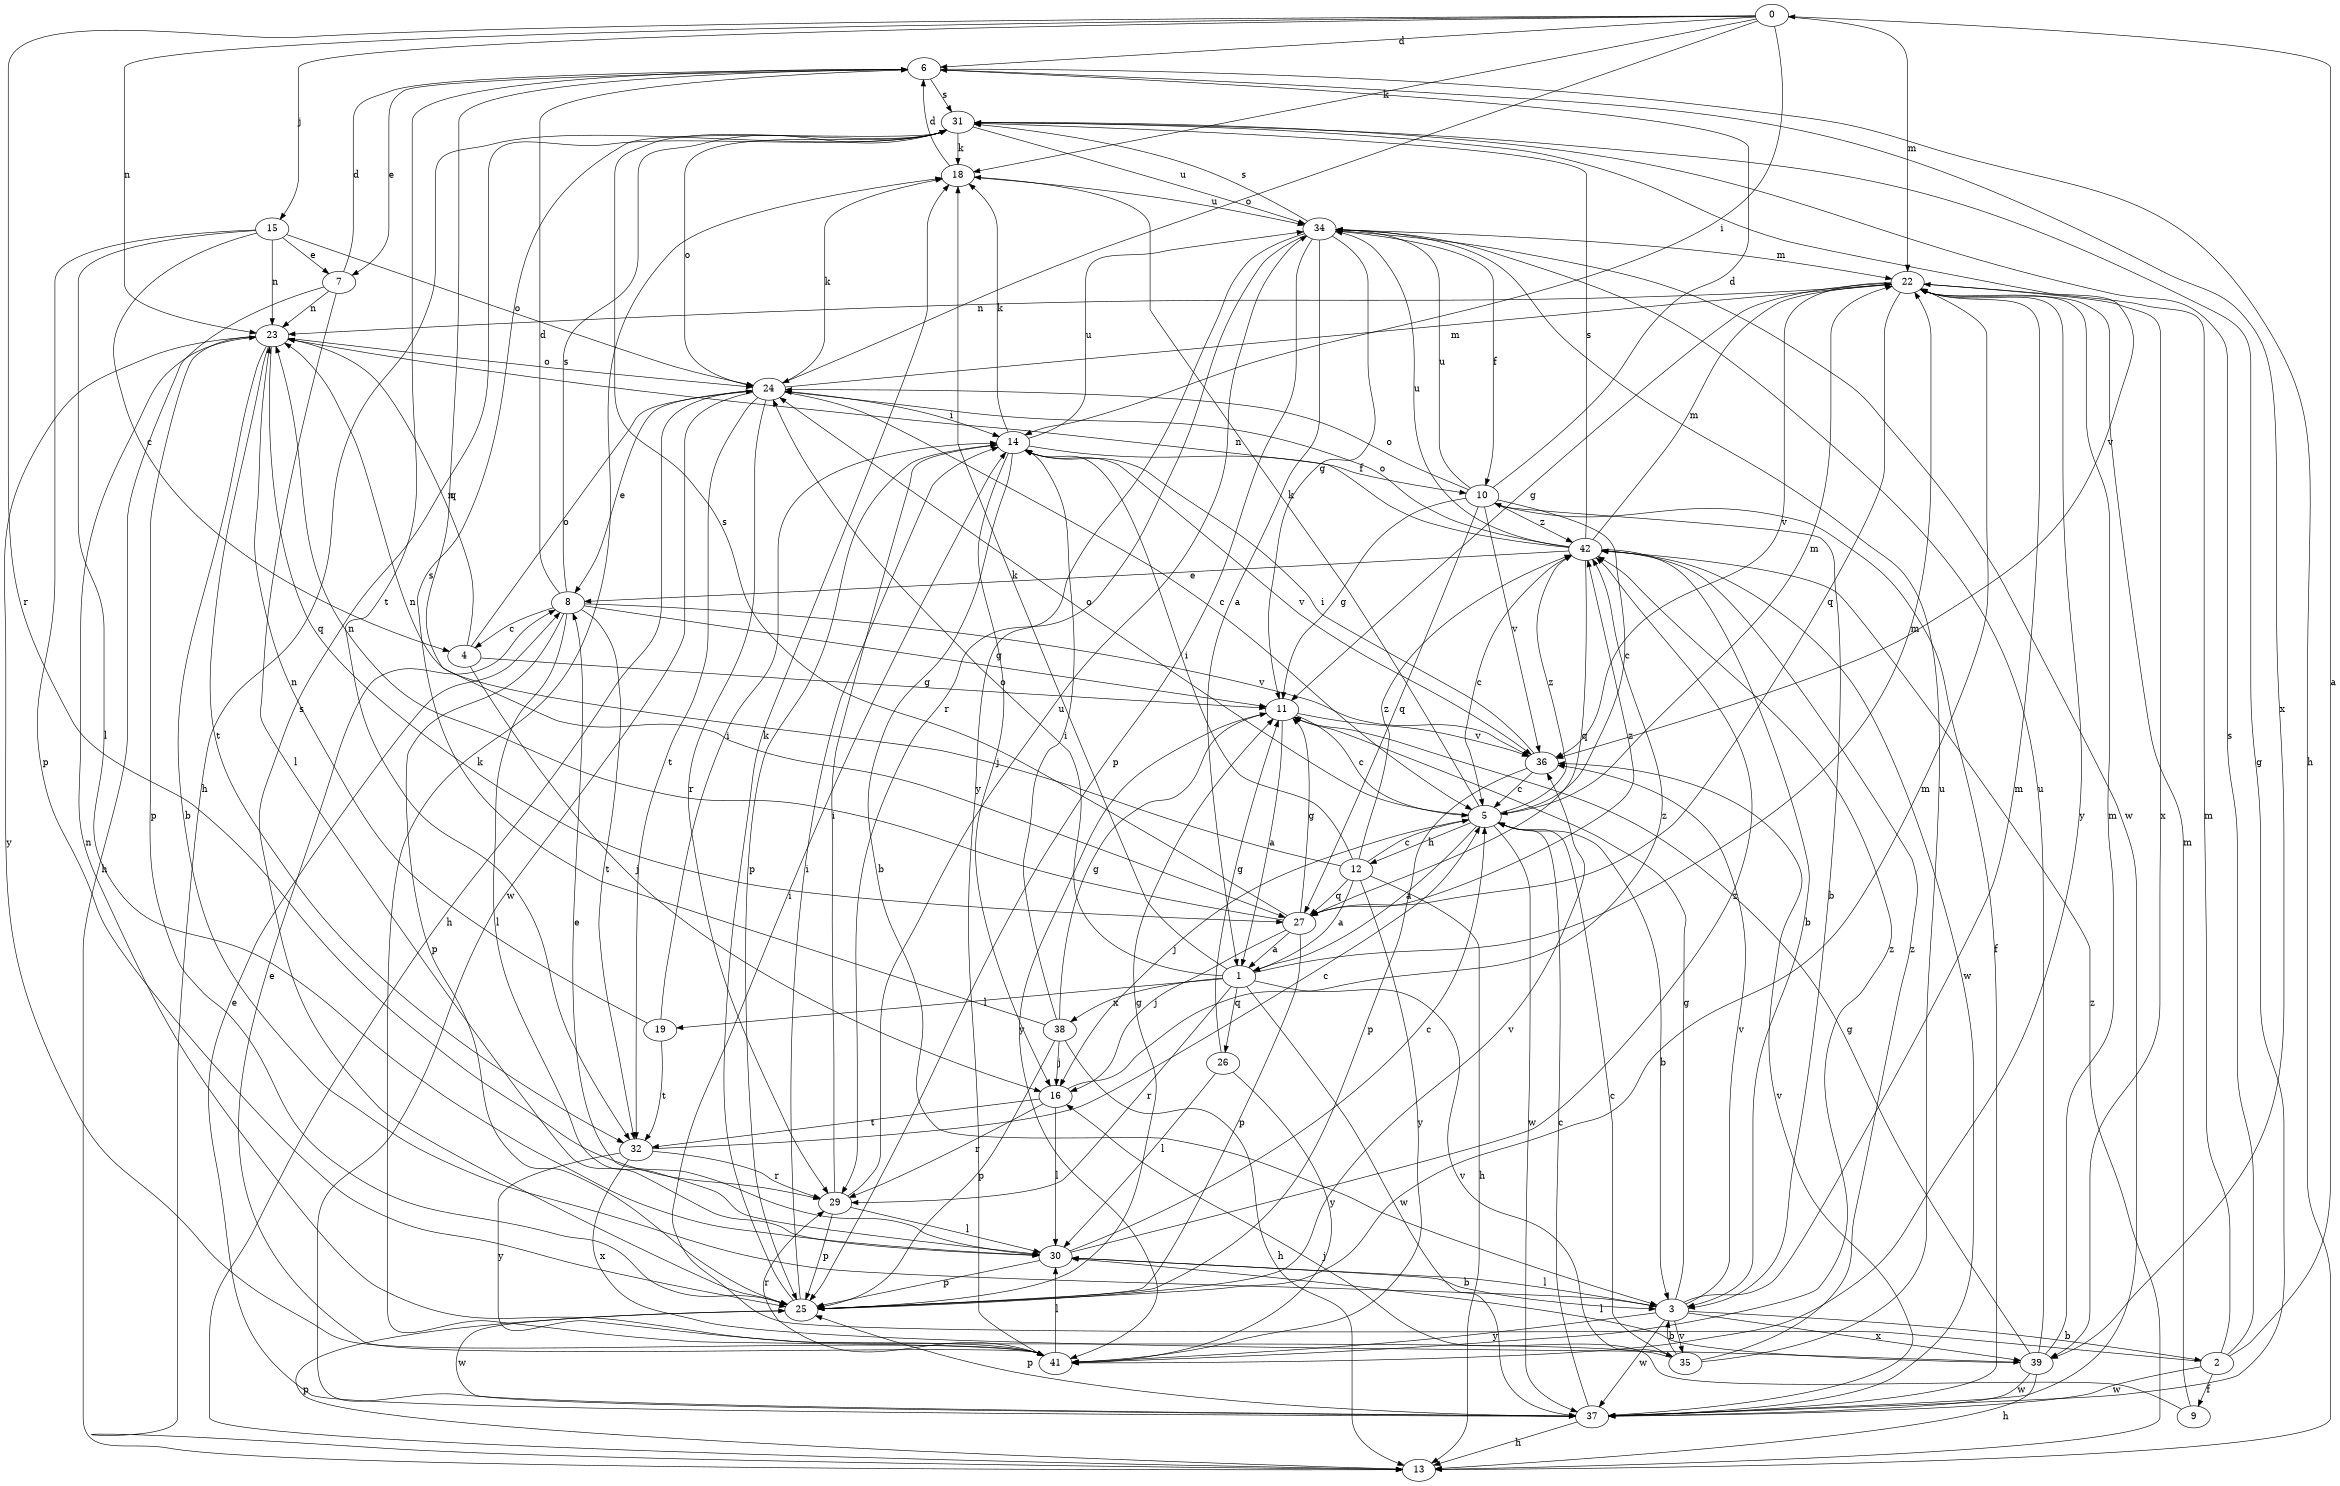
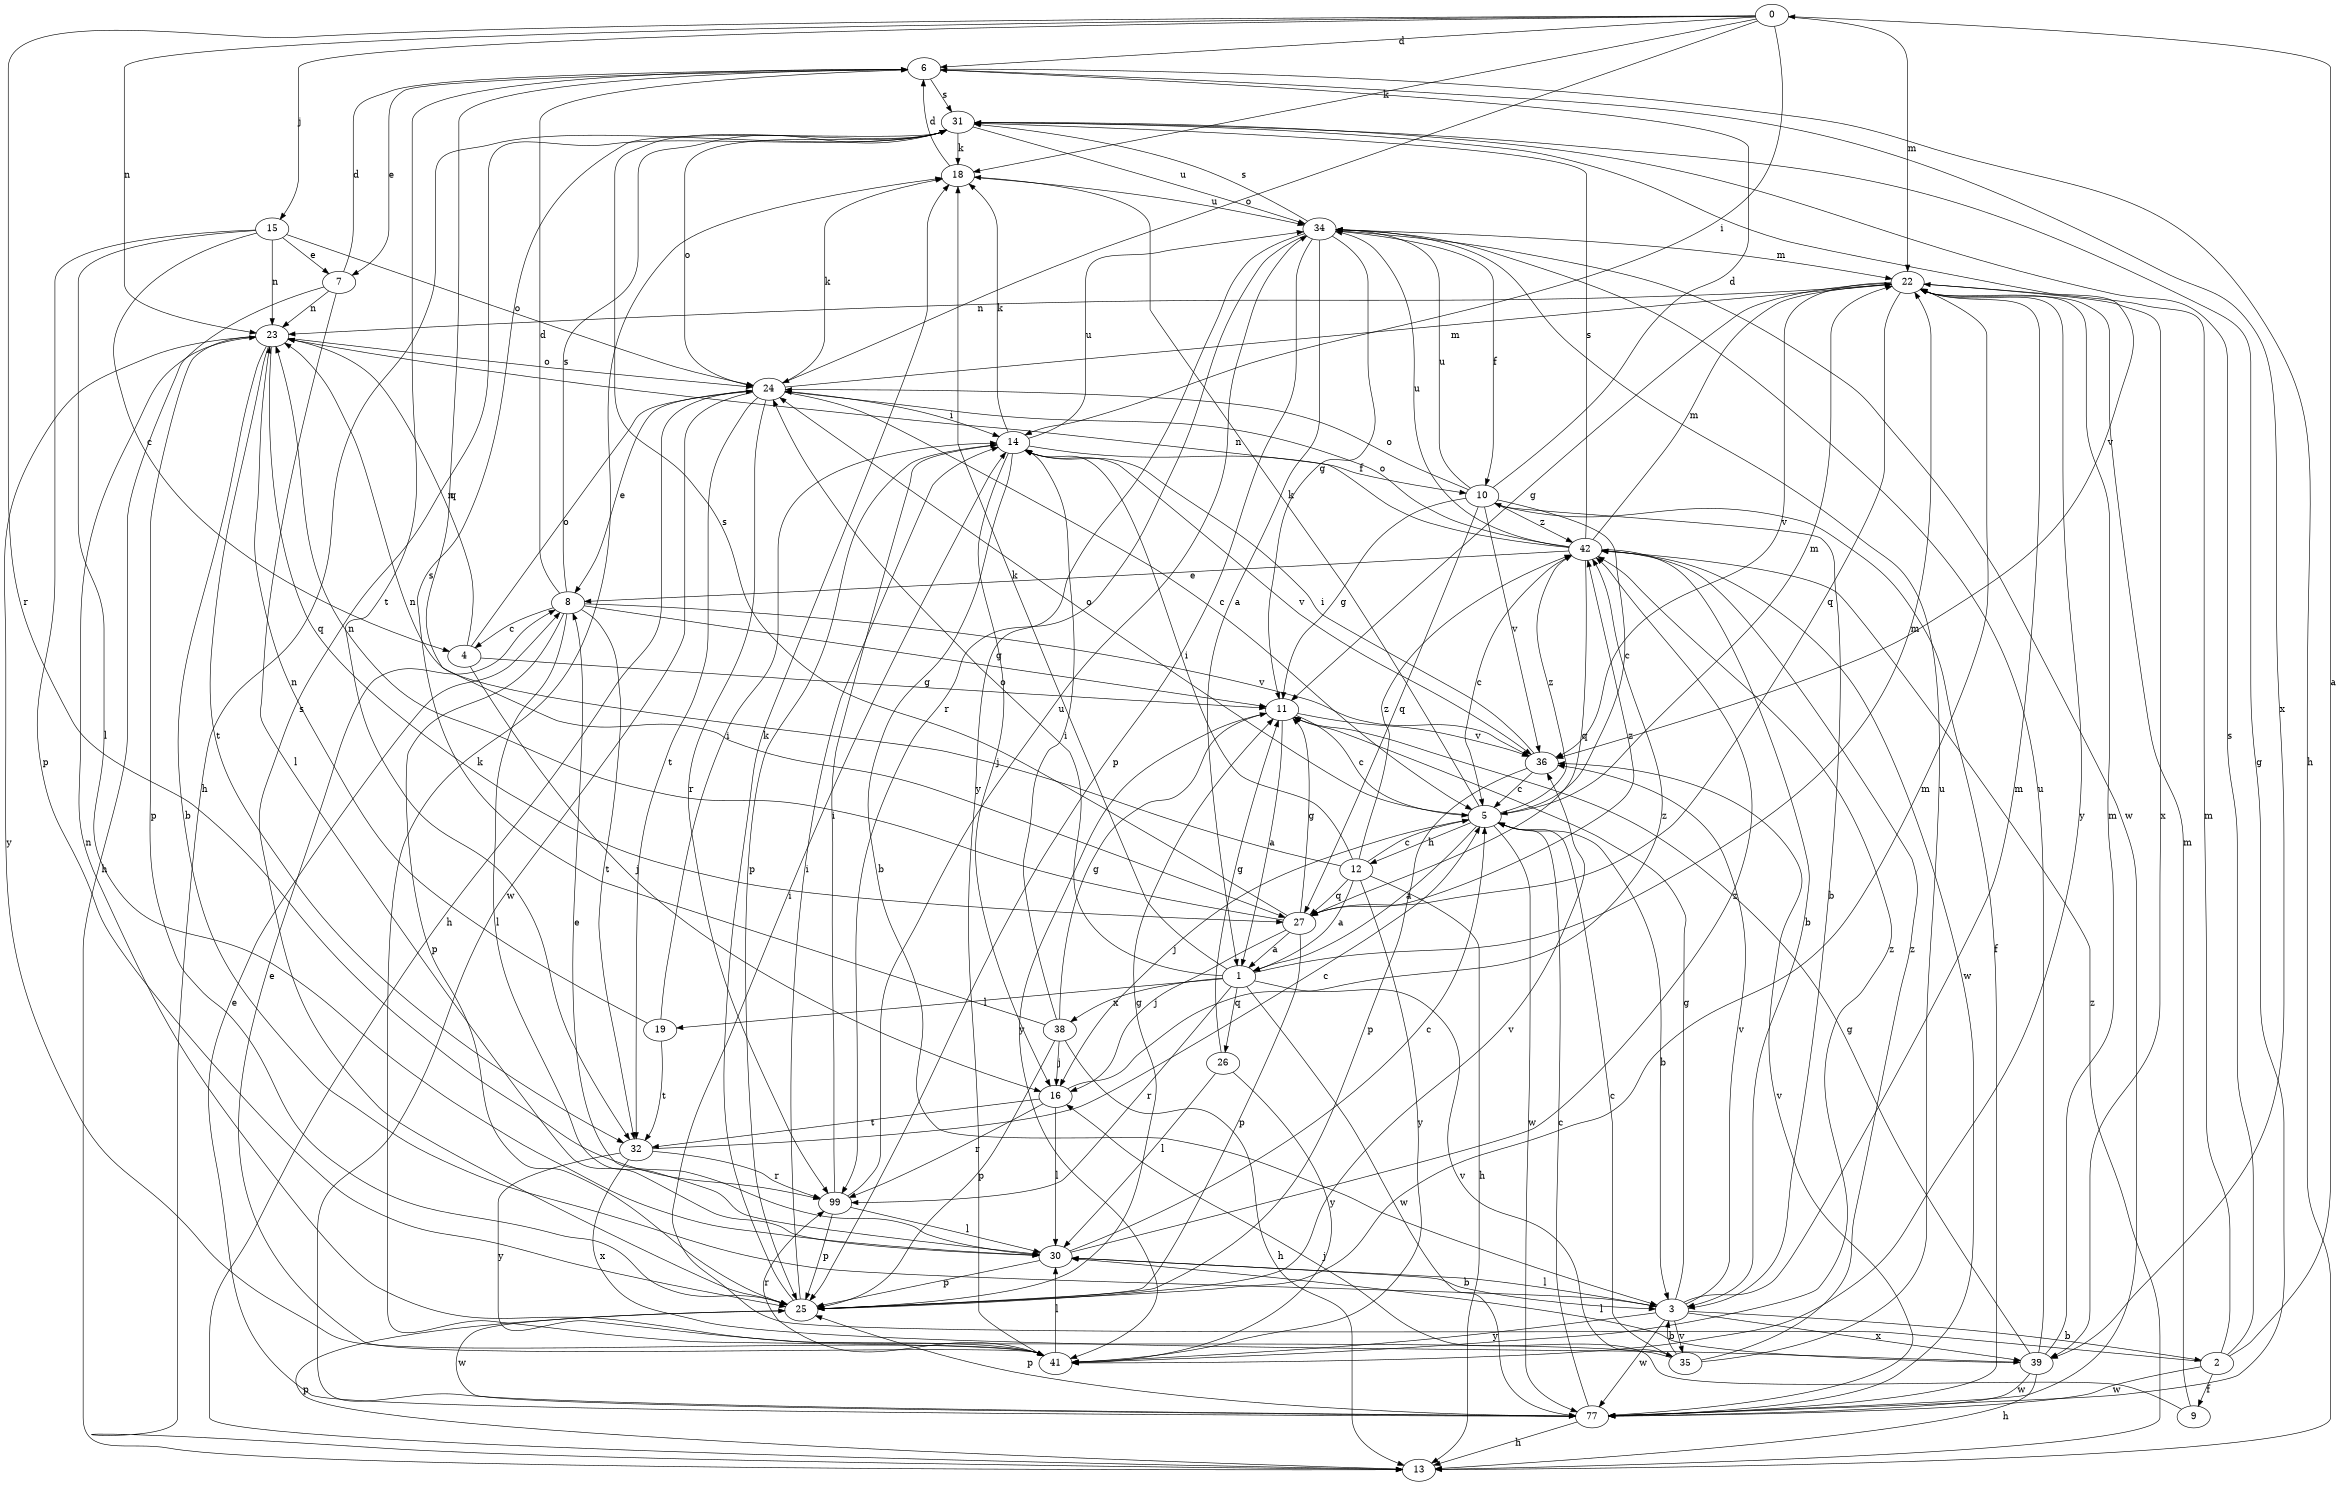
  strict digraph {
    0
    6
    14
    15
    18
    22
    23
    24
-   29
+   29 [label=99]
    31
    39
    7
    13
    27
    32
    3
    36
    16
    25
    10
    34
    n22 [label=30]
    4
    11
    41
-   37
+   37 [label=77]
    5
    8
    1
    19
    26
    35
    38
    42
    2
    9
    12
    0 -> 6 [label=d]
    0 -> 14 [label=i]
    0 -> 15 [label=j]
    0 -> 18 [label=k]
    0 -> 22 [label=m]
    0 -> 23 [label=n]
    0 -> 24 [label=o]
    0 -> 29 [label=r]
    6 -> 31 [label=s]
    6 -> 39 [label=x]
    6 -> 7 [label=e]
    6 -> 13 [label=h]
    6 -> 27 [label=q]
    6 -> 32 [label=t]
    14 -> 18 [label=k]
    14 -> 3 [label=b]
    14 -> 36 [label=v]
    14 -> 16 [label=j]
    14 -> 25 [label=p]
    14 -> 10 [label=f]
    14 -> 34 [label=u]
    15 -> 23 [label=n]
    15 -> 24 [label=o]
    15 -> 7 [label=e]
    15 -> 25 [label=p]
    15 -> n22 [label=l]
    15 -> 4 [label=c]
    18 -> 6 [label=d]
    18 -> 34 [label=u]
    22 -> 23 [label=n]
    22 -> 39 [label=x]
    22 -> 27 [label=q]
    22 -> 36 [label=v]
    22 -> 11 [label=g]
    22 -> 41 [label=y]
    23 -> 24 [label=o]
    23 -> 27 [label=q]
    23 -> 32 [label=t]
    23 -> 3 [label=b]
    23 -> 25 [label=p]
    23 -> 41 [label=y]
    24 -> 14 [label=i]
    24 -> 18 [label=k]
    24 -> 22 [label=m]
    24 -> 29 [label=r]
    24 -> 13 [label=h]
    24 -> 32 [label=t]
    24 -> 37 [label=w]
    24 -> 5 [label=c]
    24 -> 8 [label=e]
    29 -> 14 [label=i]
    29 -> 25 [label=p]
    29 -> 34 [label=u]
    29 -> n22 [label=l]
    31 -> 18 [label=k]
    31 -> 24 [label=o]
    31 -> 13 [label=h]
    31 -> 36 [label=v]
    31 -> 34 [label=u]
    31 -> 37 [label=g]
    39 -> 22 [label=m]
    39 -> 13 [label=h]
    39 -> 34 [label=u]
    39 -> n22 [label=l]
    39 -> 11 [label=g]
    39 -> 37 [label=w]
    7 -> 6 [label=d]
    7 -> 23 [label=n]
    7 -> 13 [label=h]
    7 -> n22 [label=l]
    13 -> 25 [label=p]
    13 -> 42 [label=z]
    27 -> 23 [label=n]
    27 -> 31 [label=s]
    27 -> 16 [label=j]
    27 -> 25 [label=p]
    27 -> 11 [label=g]
    27 -> 1 [label=a]
    27 -> 42 [label=z]
    32 -> 29 [label=r]
    32 -> 39 [label=x]
    32 -> 41 [label=y]
    32 -> 5 [label=c]
    3 -> 22 [label=m]
    3 -> 39 [label=x]
    3 -> 36 [label=v]
    3 -> n22 [label=l]
    3 -> 11 [label=g]
    3 -> 41 [label=y]
    3 -> 37 [label=w]
    3 -> 35 [label=v]
    3 -> 2 [label=b]
    36 -> 14 [label=i]
    36 -> 25 [label=p]
    36 -> 5 [label=c]
    16 -> 29 [label=r]
    16 -> 32 [label=t]
    16 -> n22 [label=l]
    16 -> 42 [label=z]
    25 -> 14 [label=i]
    25 -> 18 [label=k]
    25 -> 22 [label=m]
    25 -> 31 [label=s]
    25 -> 36 [label=v]
    25 -> 11 [label=g]
    25 -> 37 [label=w]
    10 -> 6 [label=d]
    10 -> 24 [label=o]
    10 -> 27 [label=q]
    10 -> 3 [label=b]
    10 -> 36 [label=v]
    10 -> 34 [label=u]
    10 -> 11 [label=g]
    10 -> 5 [label=c]
    10 -> 42 [label=z]
    34 -> 22 [label=m]
    34 -> 29 [label=r]
    34 -> 31 [label=s]
    34 -> 25 [label=p]
    34 -> 10 [label=f]
    34 -> 11 [label=g]
    34 -> 41 [label=y]
    34 -> 37 [label=w]
    34 -> 1 [label=a]
    n22 -> 3 [label=b]
    n22 -> 25 [label=p]
    n22 -> 5 [label=c]
    n22 -> 8 [label=e]
    n22 -> 42 [label=z]
    4 -> 23 [label=n]
    4 -> 24 [label=o]
    4 -> 16 [label=j]
    4 -> 11 [label=g]
    11 -> 36 [label=v]
    11 -> 41 [label=y]
    11 -> 5 [label=c]
    11 -> 1 [label=a]
    41 -> 18 [label=k]
    41 -> 29 [label=r]
    41 -> n22 [label=l]
    41 -> 8 [label=e]
    41 -> 42 [label=z]
    37 -> 13 [label=h]
    37 -> 36 [label=v]
    37 -> 25 [label=p]
    37 -> 10 [label=f]
    37 -> 5 [label=c]
    37 -> 8 [label=e]
    5 -> 18 [label=k]
    5 -> 22 [label=m]
    5 -> 24 [label=o]
    5 -> 3 [label=b]
    5 -> 16 [label=j]
    5 -> 37 [label=w]
    5 -> 1 [label=a]
    5 -> 42 [label=z]
    5 -> 12 [label=h]
    8 -> 6 [label=d]
    8 -> 31 [label=s]
    8 -> 32 [label=t]
    8 -> 36 [label=v]
    8 -> 25 [label=p]
    8 -> n22 [label=l]
    8 -> 4 [label=c]
    8 -> 11 [label=g]
    1 -> 18 [label=k]
    1 -> 22 [label=m]
    1 -> 24 [label=o]
    1 -> 29 [label=r]
    1 -> 37 [label=w]
    1 -> 19 [label=l]
    1 -> 26 [label=q]
    1 -> 35 [label=v]
    1 -> 38 [label=x]
    19 -> 14 [label=i]
    19 -> 23 [label=n]
    19 -> 32 [label=t]
    26 -> n22 [label=l]
    26 -> 11 [label=g]
    26 -> 41 [label=y]
    35 -> 23 [label=n]
    35 -> 3 [label=b]
    35 -> 34 [label=u]
    35 -> 5 [label=c]
    35 -> 42 [label=z]
    38 -> 14 [label=i]
    38 -> 31 [label=s]
    38 -> 13 [label=h]
    38 -> 16 [label=j]
    38 -> 25 [label=p]
    38 -> 11 [label=g]
    42 -> 22 [label=m]
    42 -> 23 [label=n]
    42 -> 24 [label=o]
    42 -> 31 [label=s]
    42 -> 27 [label=q]
    42 -> 3 [label=b]
    42 -> 34 [label=u]
    42 -> 37 [label=w]
    42 -> 5 [label=c]
    42 -> 8 [label=e]
    2 -> 0 [label=a]
    2 -> 14 [label=i]
    2 -> 22 [label=m]
    2 -> 31 [label=s]
    2 -> 37 [label=w]
    2 -> 9 [label=f]
    9 -> 22 [label=m]
    9 -> 16 [label=j]
    12 -> 14 [label=i]
    12 -> 23 [label=n]
    12 -> 13 [label=h]
    12 -> 27 [label=q]
    12 -> 41 [label=y]
    12 -> 5 [label=c]
    12 -> 1 [label=a]
    12 -> 42 [label=z]
  }
